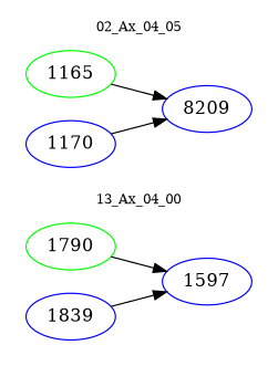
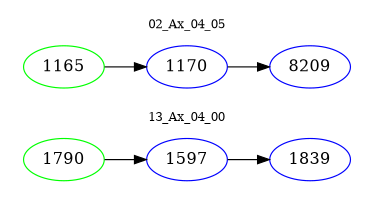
  digraph {
    rankdir=LR
    node [color=blue]
    edge [color=black]
    n1 [color=green label=1790]
    n2 [label=1597]
    n3 [label=1839]
    n4 [color=green label=1165]
    n5 [label=1170]
    n6 [label=8209]
    subgraph cluster_1 {
      color=white
      fontsize=10
      label="13_Ax_04_00"
      n1
      n2
      n3
    }
    subgraph cluster_2 {
      color=white
      fontsize=10
      label="02_Ax_04_05"
      n4
      n5
      n6
    }
    n1 -> n2
-   n3 -> n2
-   n4 -> n6
+   n2 -> n3
+   n4 -> n5
    n5 -> n6
  }
